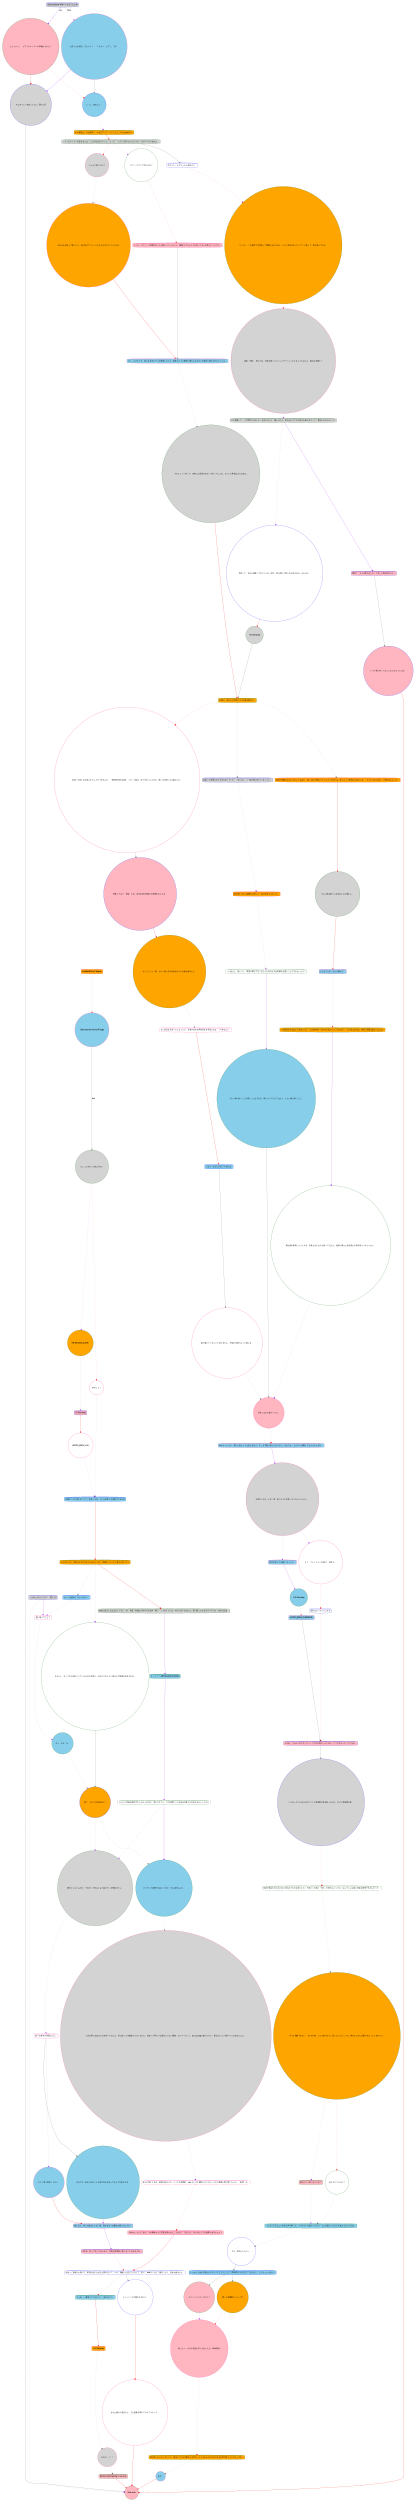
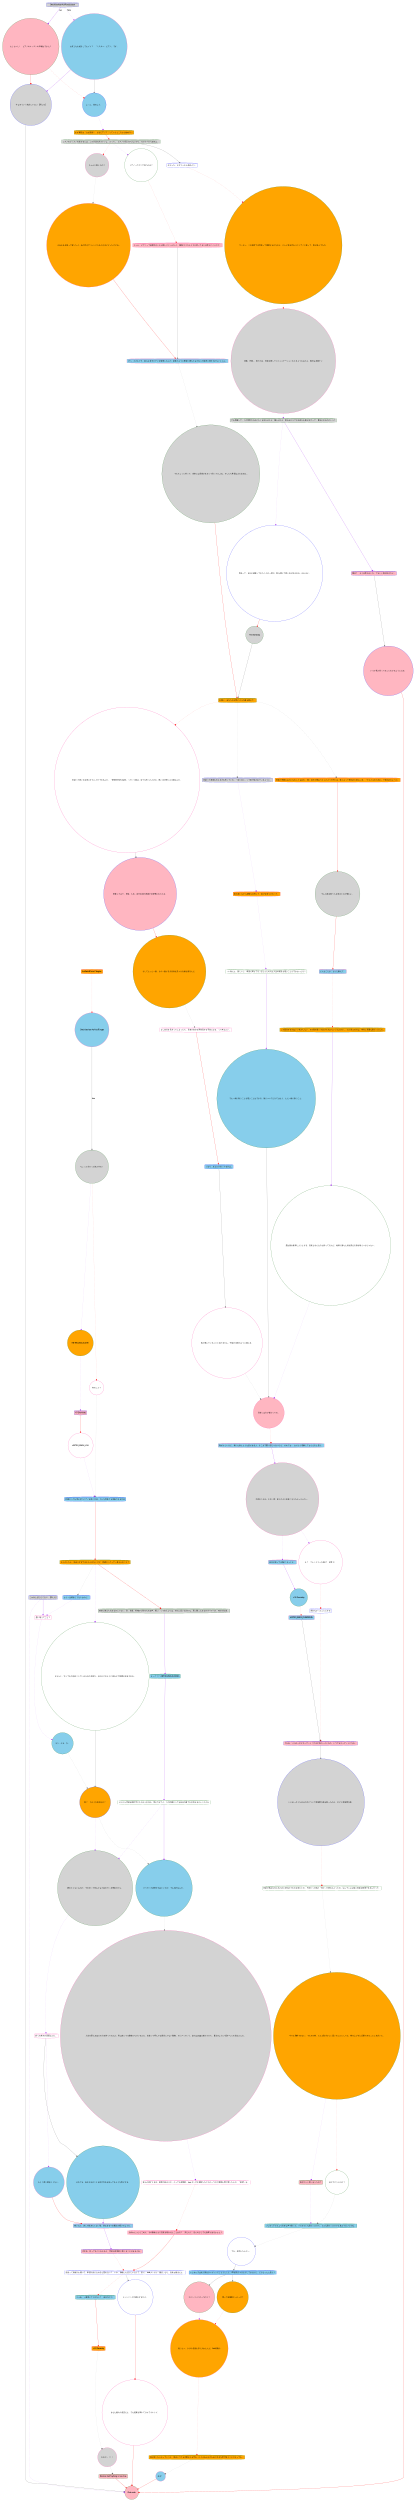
  digraph {
    fontname=Roboto
    node [color=darkgreen fillcolor=skyblue fontname=Roboto shape=circle style=filled]
    edge [arrowhead=dot color=red fontname=Roboto style=dotted]
    "AoiRank4Convo7 begins." [color=deeppink fillcolor=orange shape=cylinder]
    n2 [color=deeppink label="Check boolean AoiVoidTongue"]
    n3 [fillcolor=lightgrey label="ちょっと分かった気がする！"]
    n4 [fillcolor=orange label="<RETRO_EMOJI_WUT>"]
    n5 [color=deeppink fillcolor=white label="何のこと？"]
-   n6 [color=blue fillcolor=lightgrey label="Check boolean Voidから発せられる声" shape=cylinder]
+   n6 [color=blue fillcolor=lightgrey label="Check boolean AoiPianoLesson" shape=cylinder]
    n7 [fillcolor=lightpink label="もしもーし！　ピアノのレッスンの準備はできた？"]
    n8 [color=deeppink label="お友だちを紹介してもイイ？　「ミスター・ピアノ」です。"]
    n9 [color=blue fillcolor=lightpink label="+5 Chemistry" shape=cylinder]
    n10 [color=blue label="Voidタングを考えずにピアノを弾く方法。どんな音楽でも演奏できる方法" shape=cylinder]
    n11 [color=blue label="よっし、始めよう。"]
    n12 [color=blue fillcolor=lightgrey label="今はそういう気分じゃない。[閉じる]"]
    n13 [color=deeppink fillcolor=white label="<RETRO_EMOJI_JOY>"]
    n14 [fillcolor=orange label="もしかしたら、先走りすぎてるかもしれないけど。Voidタングって一体なんのこと？" shape=cylinder]
    n15 [fillcolor=orange label="まず最初は「なぜ音楽？　なぜピアノ？」っていうところから始めヨ～" shape=cylinder]
    "Chat ends." [fillcolor=lightpink]
    n17 [fillcolor=lightgrey label="簡単に答えられるものじゃない。音、言葉、Voidから発せられる声。呪い、って言うよりは、それに近いものかな。耳に聞こえるものすべてへの、何かの伝達。" shape=cylinder]
    n18 [color=blue label="もう一生聴きたくないものだ。" shape=cylinder]
    n19 [fillcolor=white label="おそらく、すべてを引き起こしているものの言語だ。それがどのように語るかで物事が左右される。"]
    n20 [fillcolor=lightgrey label="ピアノのレッスンを始めるには、この方法の方がいいよ。だって…　ピアノが見つからないから。セオリーから始めよ。" shape=cylinder]
    n21 [label="えっ？？？ <RETRO_EMOJI_OHNO>" shape=cylinder]
    n22 [color=deeppink fillcolor=white label="悪い歌ってこと？" shape=cylinder]
    n23 [color=blue fillcolor=orange label="歌？　のような言語なの？"]
    n24 [color=blue fillcolor=white label="分かった。セオリーから始めよう。" shape=cylinder]
    n25 [color=deeppink fillcolor=lightgrey label="ちゃんと探したの？"]
    n26 [fillcolor=white label="ピアノってどこで見つかる？"]
    n27 [fillcolor=white label="そしたら音楽を絶対手に入れるべきだね。考えてみてよ。このVoidタングを自分の曲でかき消せるチャンスかも" shape=cylinder]
    n28 [label="そう、かも、な。"]
    n29 [label="どうやって説明すればいいのか。でも強力なんだ。"]
    n30 [fillcolor=lightgrey label="聴きたくないものだ。そのせいで何もかもが起きている理由だから。"]
    n31 [fillcolor=orange label="ヤッター。この場所では音楽って重要なものなのよ。テレビ見る代わりにピアノに座って、取り組んでたの。"]
    n32 [color=deeppink fillcolor=orange label="まあまあ頑張って探したよ。あの空きアパートに入るときはビビったけどね…"]
    n33 [color=deeppink fillcolor=lightpink label="うーん、ピアノって結構大きいから隠しにくいんだよ。Viktorとスカルドラが持ってるとは考えにくいけど。" shape=cylinder]
    n34 [color=blue fillcolor=lightgrey label="これ以上話したくない。 [閉じる]" shape=cylinder]
    n35 [color=deeppink fillcolor=lightgrey label="人生を変えるほどの力を持ってるんだ。実は知ってる動物たちがいるんだ。友達って呼んでも過言じゃない動物。カビアっていう。奴らはVoidに触れてから、魔法のように*話す*ことを覚えたんだ。"]
    n36 [color=deeppink fillcolor=white label="多くの痛みの原因なんだ。" shape=cylinder]
    n37 [color=deeppink fillcolor=lightgrey label="演奏、作曲…　歌うのは、音楽を通してコミュニケーションをとるようなものよ。歌詞も必要ナシ"]
    n38 [color=deeppink label="げっ、スカルドラ。奴らは多分ピアノを破壊したんだ。楽器のように希望に満ちたものをこの場所に残すわけないじゃん。" shape=cylinder]
    n39 [color=deeppink fillcolor=white label="彼らが話すときは、絶望の始まりだ。とっても絶望的。Voidタングは動物たちにただ一つだけ感情を受け渡したんだ。「絶望」を。" shape=cylinder]
    n40 [color=deeppink label="もう二度と聴きたくない。"]
    n41 [label="それでも、自分はそのことを話す方法を知ってるような気がする。"]
    n42 [fillcolor=lightgrey label="でも想像して。この世界のために人々を泣かせたり、踊らせたり、歌わせたりできる何かを創り出すって、魔法そのものデショ？" shape=cylinder]
    n43 [fillcolor=lightgrey label="でもちょっと待って。未来には音楽があるって言ってたよね。そしたら希望はまだあるね…"]
    n44 [color=deeppink fillcolor=lightpink label="的外れだったらごめん。その動物たちに音楽を聴かせたことある？　友だちに。ほんの少しでも効果があるかもよ？" shape=cylinder]
    n45 [color=deeppink label="怖いんだ。決して聴きたくない歌。消え去るべき魔法の呪いのようだ。" shape=cylinder]
    n46 [color=blue fillcolor=lightpink label="魔法？　そうは思わないな。でもいい歌は好きだよ。" shape=cylinder]
    n47 [color=blue fillcolor=white label="音楽って、自分が経験してきたことの一部だ。歌を通して思い出が生まれる、わかるよ。"]
    n48 [fillcolor=orange label="お願い。あなたのお気に入りの曲を教えて。" shape=cylinder]
    n49 [color=blue fillcolor=white label="音楽って突破口を開いて、希望の光になれると思わない？　いや、動物たちだけじゃなくて、皆に。Voidタングが「魔法」なら、音楽も魔法だよ。" shape=cylinder]
    n50 [color=blue fillcolor=lightpink label="大丈夫。言ってることわかるよ。音楽も絶望的に感じることがあるよね。" shape=cylinder]
    n51 [color=blue fillcolor=lightpink label="いつか私が言ってることわかるようになる。"]
    n52 [fillcolor=lightgrey label="+10 Chemistry"]
    n53 [color=deeppink fillcolor=white label="音楽って思い出を形にすることができるんだ。「Smiles from Juran」っていう曲は、全てを失った人の心、思い出が聞こえる曲なんだ。"]
    n54 [color=blue fillcolor=lightgrey label="音楽って希望を与える力を持っている。「皆と共に」って歌で歌われているように。" shape=cylinder]
    n55 [color=deeppink fillcolor=orange label="音楽が邪悪なものになることもある、Aoi。自分が救おうとした人々の中には、歌によって呪われた者もいる。「ナルメルのために」で歌われたように。" shape=cylinder]
    n56 [label="じゃあ、一曲弾いてくれない？　自分だけに。" shape=cylinder]
    n57 [color=blue fillcolor=white label="ヒットソングの聴きすぎだよ。"]
    n58 [color=blue fillcolor=lightpink label="想像してみて。家族、人生、自分自身の意識が全部奪われた人を。"]
    n59 [color=deeppink fillcolor=orange label="歌を歌いながら経験を共有して、喜びを見つけるって。" shape=cylinder]
    n60 [fillcolor=lightgrey label="そんな歌を歌う人を見ると心が痛むよ。"]
    n61 [color=deeppink fillcolor=orange label="+10 Chemistry" shape=cylinder]
    n62 [color=deeppink fillcolor=white label="あなた個人の意見だよ。でも提案を聞いてくれてウレシイ。"]
    n63 [fillcolor=orange label="そしてたった一曲。その一曲が自分自身を見つける鍵を握るんだ。"]
    n64 [fillcolor=white label="いい歌だよ。楽しいし、希望に満ちてる。ほとんどの人は人生の状況を選ぶことができないだろ？" shape=cylinder]
    n65 [color=deeppink label="どんなことか、もっと教えて。" shape=cylinder]
    n66 [color=deeppink fillcolor=lightgrey label="モチロン！！！"]
    n67 [color=deeppink fillcolor=white label="もし自分を見失ってしまったら、音楽が自分を再発見する手段になる、って考えたい。" shape=cylinder]
    n68 [label="でも一緒に歌うことを選ぶことはできる。無についてだけではなく、ただ一緒に歌うこと。"]
    n69 [fillcolor=orange label="この話をするのはいい気がしない。その歌を歌ってあげられたらいいんだけど…　ただ言えるのは、本当に邪悪な歌だったんだ…" shape=cylinder]
    n70 [fillcolor=lightpink label="Boolean AoiPlaySong is now true." shape=cylinder]
    n71 [color=blue label="つまり、あなたが言ってるのは…" shape=cylinder]
    n72 [color=deeppink fillcolor=lightpink label="音楽には力が備わってる。"]
    n73 [fillcolor=white label="悪は善を破壊しようとする。音楽はそんな力も持ってるんだ。地獄に落ちた者を讃える歌を歌うべきじゃない。"]
    n74 [color=deeppink fillcolor=white label="私が感じていることと似てるかも。宇宙の法則のように感じる。"]
    n75 [color=deeppink label="恥ずかしいけど、私にも似たような話があるよ。そこまで重い話じゃないけど、それでも…　おそらく理解してもらえると思う。" shape=cylinder]
    n76 [color=deeppink fillcolor=lightgrey label="子供のころね、小さい時、多くの人と友達になりたかったんだ～。"]
    n77 [color=deeppink label="自分が知ってるAoiにそっくり。" shape=cylinder]
    n78 [color=deeppink fillcolor=white label="え？　フレンドリーなAoi？　初耳だ！"]
    n79 [label="+10 Chemistry"]
    n80 [color=blue fillcolor=white label="聞かなかったことにする" shape=cylinder]
    n81 [color=deeppink label="<RETRO_EMOJI_PUMPEDUP>" shape=cylinder]
    n82 [color=blue fillcolor=lightpink label="でもね、いじめっ子がターゲットにする子供が一人いたの。いつでもターゲットになる。" shape=cylinder]
    n83 [color=blue fillcolor=lightgrey label="いじめっ子たちはその子について意地悪な歌を歌ったのよ。ひどく意地悪な歌。"]
    n84 [fillcolor=white label="音楽が痛みを与えるために使われてるのを見たとき、子供だった私の「何か」が壊れちゃったの。なんでこんな風に音楽を悪用できるんだって。" shape=cylinder]
    n85 [fillcolor=orange label="今でも理解できない。でもその時、たとえ恥ずかしい思いをしたとしても、拳を上げずに反撃できることに気付いた。"]
    n86 [fillcolor=white label="それでどうしたの？"]
    n87 [fillcolor=lightpink label="恥ずかしい思いをしたの？" shape=cylinder]
    n88 [label="いじめっ子たちより大きな声で歌った。バカみたいな歌だったから、どんな歌だったかさえ覚えてないけどね。" shape=cylinder]
    n89 [color=blue fillcolor=white label="でも、成功したんだ～。"]
    n90 [color=blue label="いじめっ子は次に私をターゲットにしようとした。CDを投げつけたりしてきたけど、どうなったと思う？" shape=cylinder]
    n91 [fillcolor=orange label="CDって金属製だったっけ？"]
    n92 [fillcolor=lightpink label="コテンパンにやっつけた？"]
-   n93 [color=deeppink fillcolor=lightpink label="違うよー。タダの音楽を手に入れたんだ。Aoi特製の"]
+   n93 [color=deeppink fillcolor=orange label="違うよー。タダの音楽を手に入れたんだ。Aoi特製の"]
    n94 [fillcolor=orange label="何が言いたいかっていうと、私はいつでも大事な人を守る。たとえみんなのために大きな声で歌うことになっても。" shape=cylinder]
    n95 [color=deeppink label="必ず。"]
    "AoiRank4Convo7 begins." -> n2
    n2 -> n3 [arrowhead=diamond color=gray40 label=true style=solid]
    n3 -> n4 [color=purple]
    n3 -> n5 [arrowhead=diamond]
    n4 -> n9 [color=purple]
    n5 -> n10 [color=gray40]
    n6 -> n7 [arrowhead=box color=purple label=true style=solid]
    n6 -> n8 [color=purple label=false]
    n7 -> n11 [arrowhead=box]
    n7 -> n12 [arrowhead=box style=solid]
    n8 -> n11 [color=gray40 style=solid]
    n8 -> n12 [arrowhead=diamond color=purple style=solid]
    n9 -> n13 [arrowhead=diamond style=solid]
    n10 -> n14 [arrowhead=diamond style=solid]
    n11 -> n15 [arrowhead=box color=purple]
    n12 -> "Chat ends." [arrowhead=box color=gray40 style=solid]
    n13 -> n10 [arrowhead=box color=purple]
    n14 -> n17 [arrowhead=box style=solid]
    n14 -> n18 [arrowhead=diamond color=gray40]
    n14 -> n19 [arrowhead=box color=purple]
    n15 -> n20 [arrowhead=diamond style=solid]
    n17 -> n21 [color=purple style=solid]
    n18 -> n22 [color=purple]
    n19 -> n23 [color=gray40 style=solid]
    n20 -> n24 [color=gray40 style=solid]
    n20 -> n25 [arrowhead=diamond]
    n20 -> n26 [color=purple]
    n21 -> n27 [color=purple style=solid]
    n22 -> n28 [color=purple]
    n23 -> n29 [arrowhead=diamond color=gray40]
    n23 -> n30 [color=purple]
    n24 -> n31 [arrowhead=box]
    n25 -> n32 [arrowhead=diamond color=gray40]
    n26 -> n33 [arrowhead=diamond]
    n27 -> n29 [arrowhead=box color=purple style=solid]
    n27 -> n30 [color=purple]
    n28 -> n23 [arrowhead=diamond color=gray40]
    n29 -> n35 [color=gray40]
    n30 -> n36 [arrowhead=diamond color=purple]
    n31 -> n37 [arrowhead=diamond]
    n32 -> n38 [arrowhead=diamond style=solid]
    n33 -> n38 [color=gray40 style=solid]
    n34 -> "Chat ends." [arrowhead=box color=purple]
    n34 -> n22 [arrowhead=diamond color=purple style=solid]
    n35 -> n39 [arrowhead=box color=purple]
    n36 -> n40 [color=purple]
    n36 -> n41 [arrowhead=box color=gray40 style=solid]
    n37 -> n42 [color=purple]
    n38 -> n43 [color=gray40]
    n39 -> n44 [arrowhead=box]
    n40 -> n45 [arrowhead=diamond style=solid]
    n41 -> n45 [arrowhead=diamond color=purple style=solid]
    n42 -> n46 [arrowhead=box color=purple style=solid]
    n42 -> n47 [color=purple]
    n43 -> n48 [style=solid]
    n44 -> n49 [arrowhead=box style=solid]
    n45 -> n50 [color=purple style=solid]
    n46 -> n51 [arrowhead=diamond color=gray40 style=solid]
    n47 -> n52 [style=solid]
    n48 -> n53 [arrowhead=box]
    n48 -> n54 [arrowhead=box color=gray40]
    n48 -> n55 [arrowhead=box color=gray40]
    n49 -> n56
    n49 -> n57 [color=gray40 style=solid]
    n50 -> n49
    n51 -> "Chat ends." [arrowhead=box style=solid]
    n52 -> n48 [arrowhead=diamond color=gray40 style=solid]
    n53 -> n58 [arrowhead=box color=gray40 style=solid]
    n54 -> n59 [arrowhead=box color=purple]
    n55 -> n60 [style=solid]
    n56 -> n61 [style=solid]
    n57 -> n62 [arrowhead=box style=solid]
    n58 -> n63 [arrowhead=diamond style=solid]
    n59 -> n64 [arrowhead=diamond color=purple]
    n60 -> n65 [style=solid]
    n61 -> n66 [arrowhead=box color=gray40]
    n62 -> "Chat ends." [arrowhead=box style=solid]
    n63 -> n67 [color=gray40]
    n64 -> n68 [arrowhead=diamond color=purple style=solid]
    n65 -> n69 [arrowhead=diamond]
    n66 -> n70 [arrowhead=box color=gray40]
    n67 -> n71 [arrowhead=diamond style=solid]
    n68 -> n72 [color=gray40 style=solid]
    n69 -> n73 [arrowhead=box color=purple style=solid]
    n70 -> "Chat ends." [style=solid]
    n71 -> n74 [arrowhead=diamond color=gray40 style=solid]
    n72 -> n75 [arrowhead=box]
    n73 -> n72 [arrowhead=box color=purple]
    n74 -> n72 [arrowhead=box color=gray40]
    n75 -> n76 [color=purple style=solid]
    n76 -> n77 [color=purple]
    n76 -> n78 [arrowhead=diamond color=purple]
    n77 -> n79 [arrowhead=diamond color=purple style=solid]
    n78 -> n80 [arrowhead=box]
    n79 -> n81
    n80 -> n82 [arrowhead=box]
    n81 -> n82 [arrowhead=diamond color=gray40 style=solid]
    n82 -> n83 [color=gray40 style=solid]
    n83 -> n84 [arrowhead=box]
    n84 -> n85 [arrowhead=diamond color=gray40]
    n85 -> n86 [arrowhead=diamond]
    n85 -> n87 [arrowhead=box color=purple]
    n86 -> n88 [arrowhead=box color=gray40]
    n87 -> n88 [color=purple]
    n88 -> n89 [arrowhead=box color=gray40]
    n89 -> n90 [arrowhead=diamond color=gray40 style=solid]
    n90 -> n91 [arrowhead=diamond color=gray40 style=solid]
    n90 -> n92 [color=gray40 style=solid]
    n91 -> n93 [arrowhead=diamond]
    n92 -> n93 [arrowhead=diamond color=purple]
    n93 -> n94
    n94 -> n95 [arrowhead=box color=gray40]
    n95 -> "Chat ends." [style=solid]
  }
